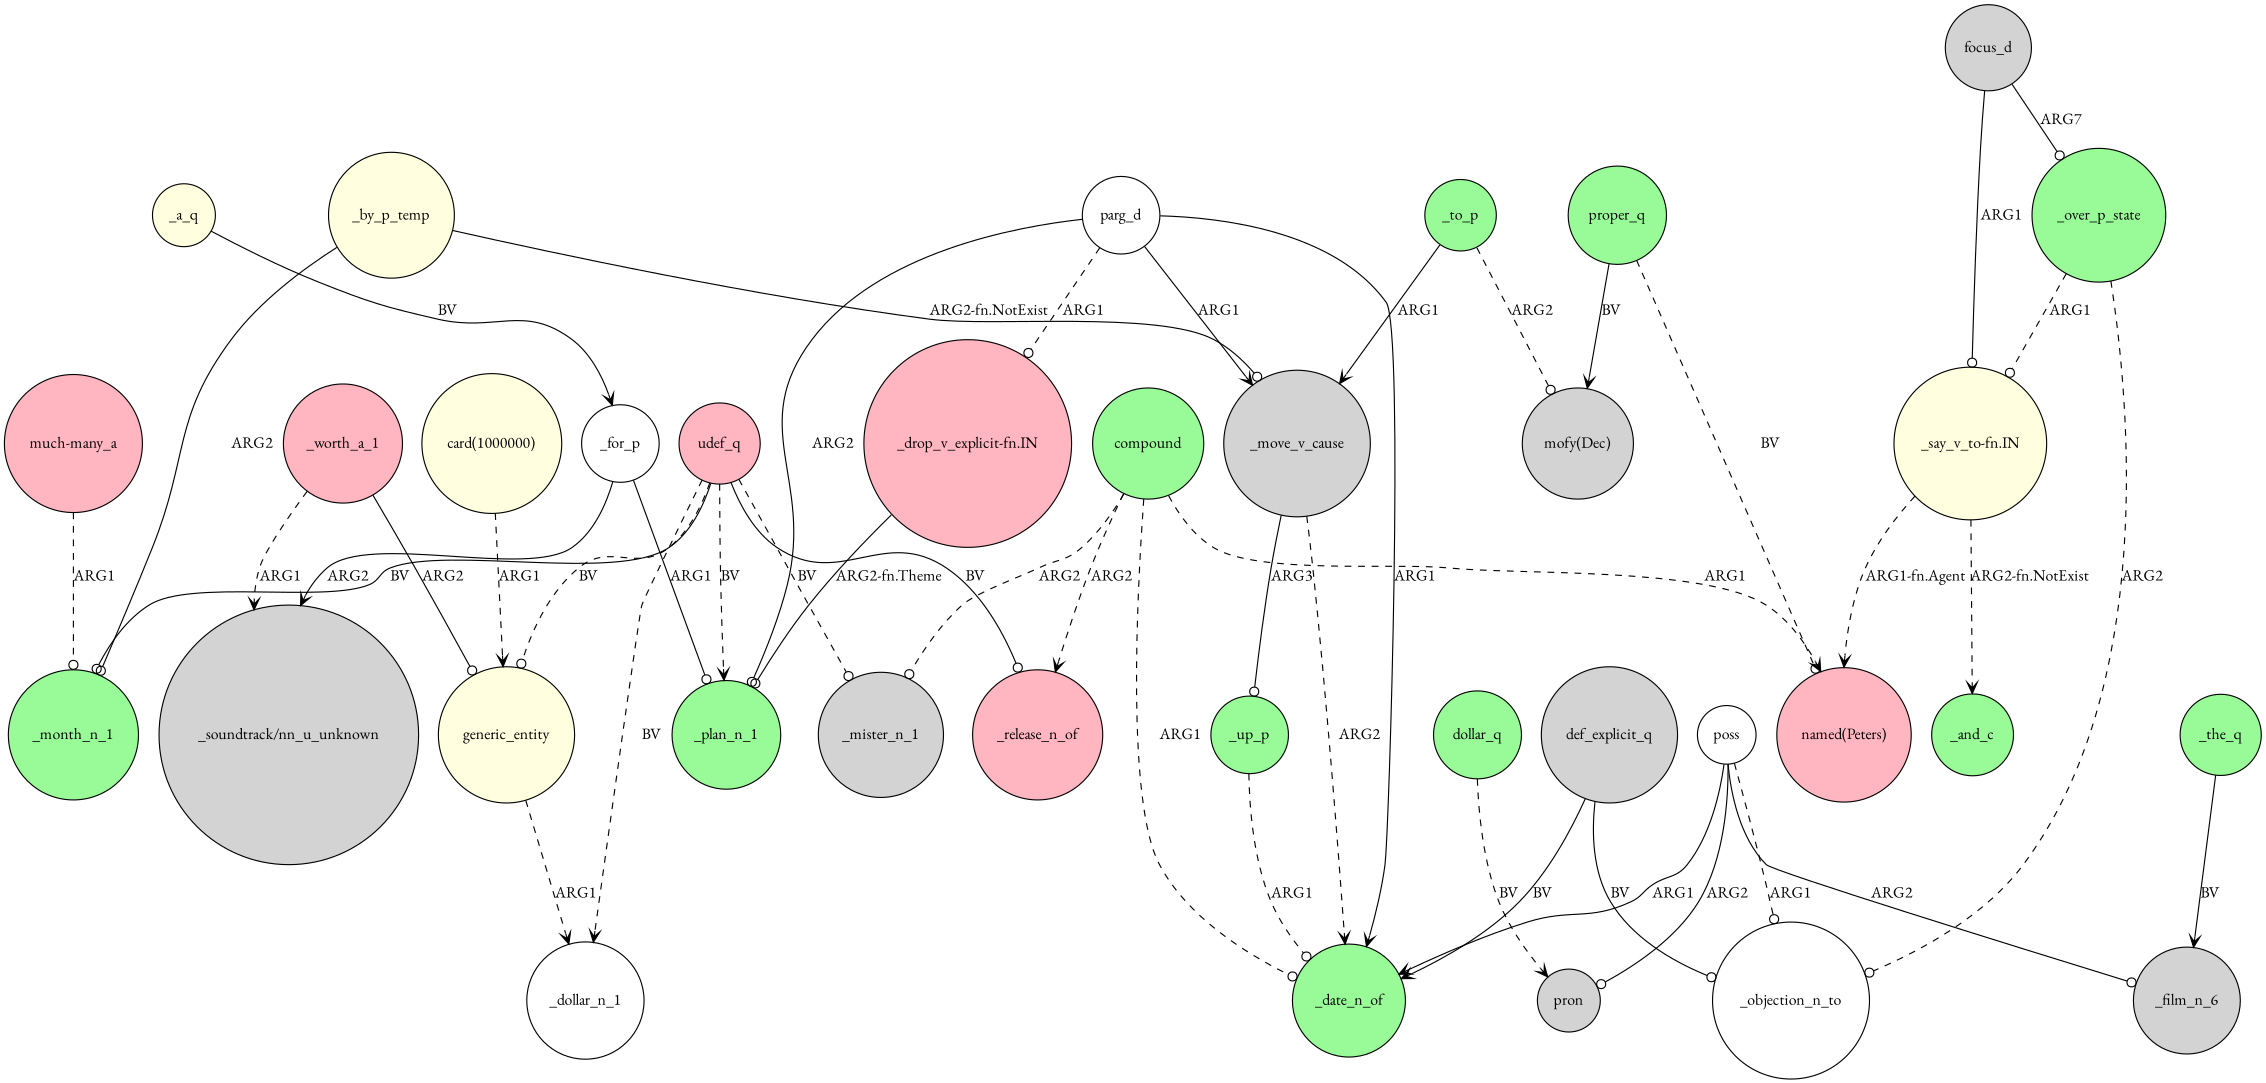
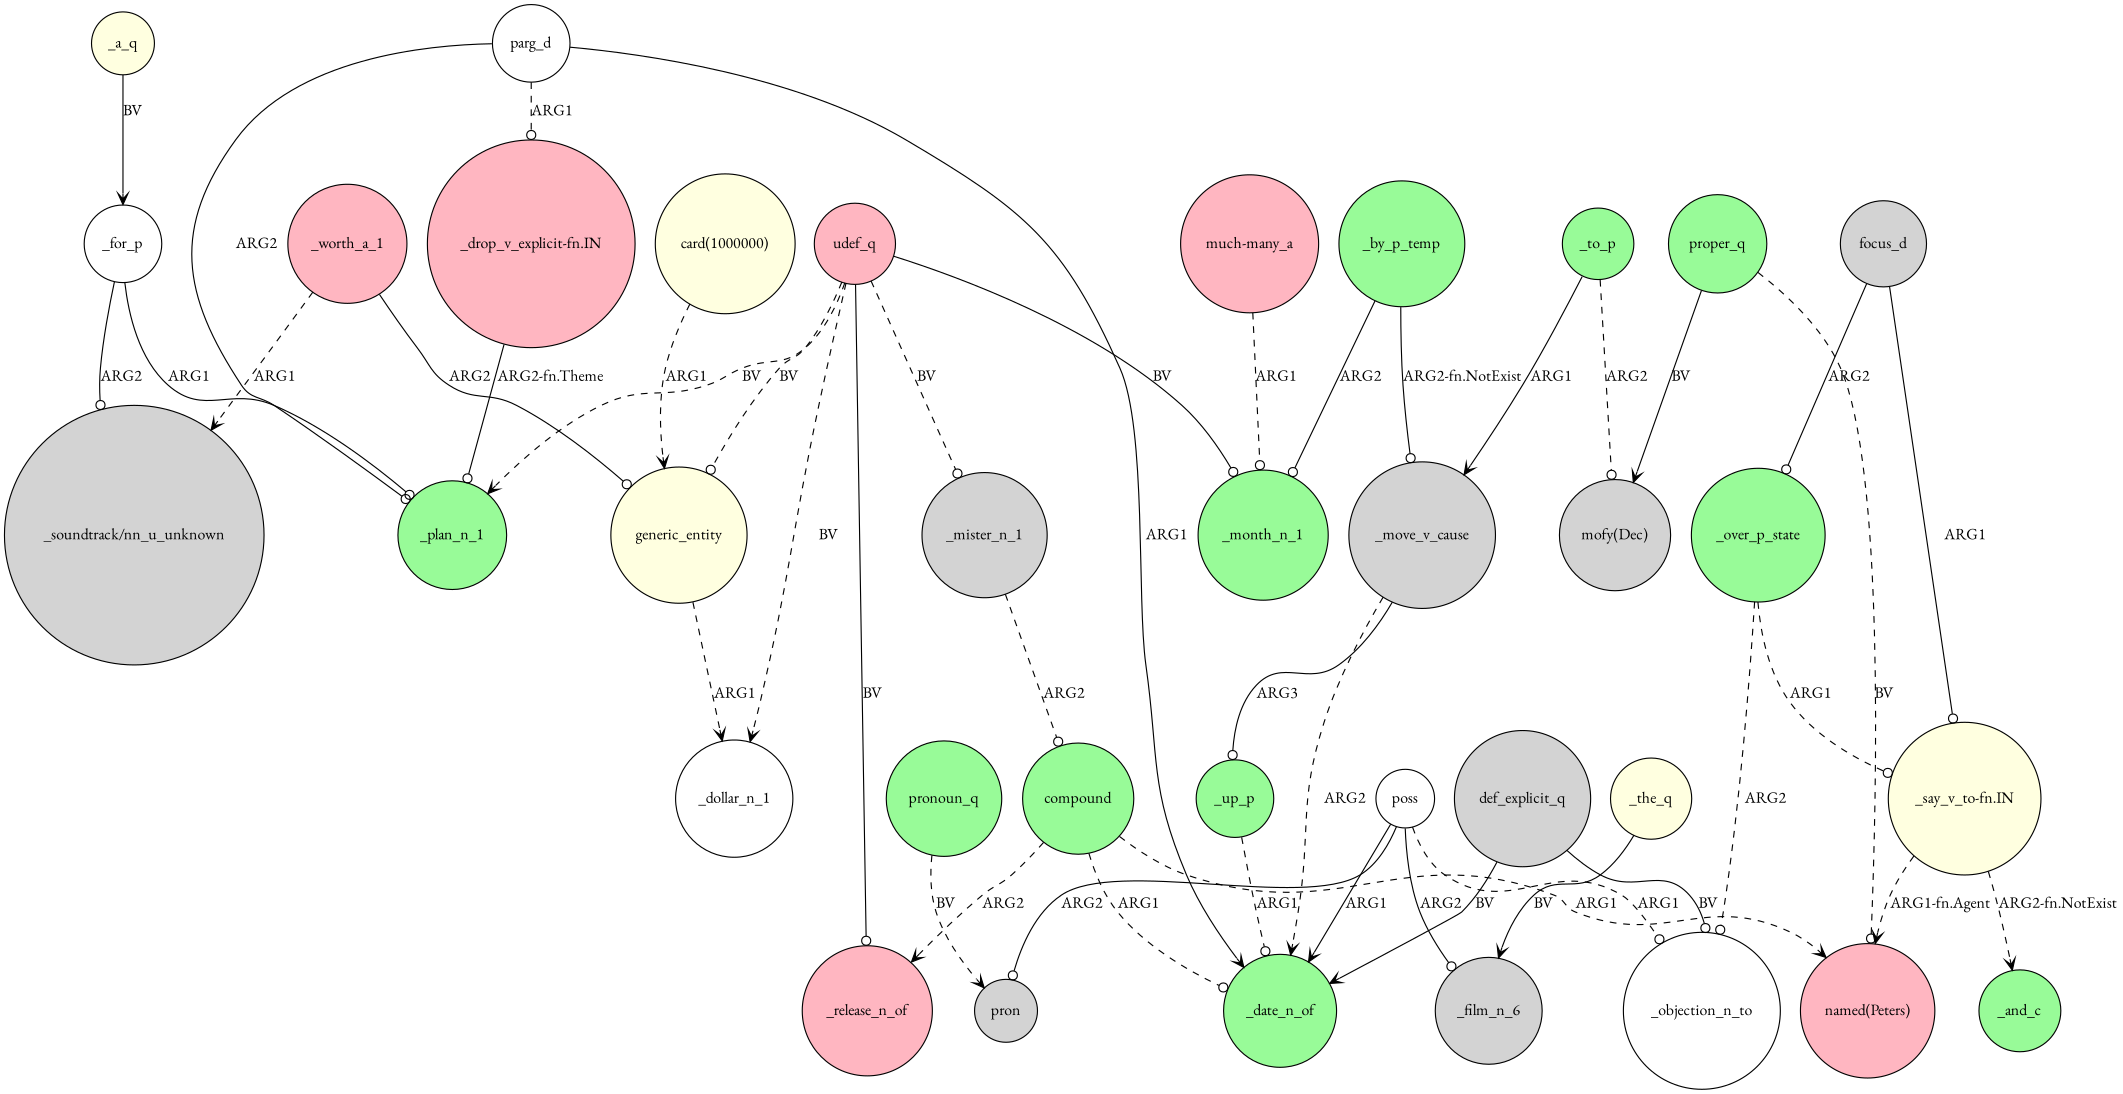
  digraph {
    fontname="EB Garamond"
    node [fillcolor=palegreen fontname="EB Garamond" shape=circle style=filled]
    edge [arrowhead=odot fontname="EB Garamond" style=dashed]
    "card(1000000)" [fillcolor=lightyellow]
    generic_entity [fillcolor=lightyellow]
    _dollar_n_1 [fillcolor=white]
    "_say_v_to-fn.IN" [fillcolor=lightyellow]
    "named(Peters)" [fillcolor=lightpink]
    _and_c
-   _by_p_temp [fillcolor=lightyellow]
+   _by_p_temp
    _month_n_1
    _move_v_cause [fillcolor=lightgrey]
    _up_p
    _date_n_of
    poss [fillcolor=white]
    pron [fillcolor=lightgrey]
    _objection_n_to [fillcolor=white]
    n15 [fillcolor=lightgrey label=_film_n_6]
    udef_q [fillcolor=lightpink]
    _mister_n_1 [fillcolor=lightgrey]
    _plan_n_1
    _release_n_of [fillcolor=lightpink]
    focus_d [fillcolor=lightgrey]
    _over_p_state
    proper_q
    "mofy(Dec)" [fillcolor=lightgrey]
    compound
    _worth_a_1 [fillcolor=lightpink]
    "_soundtrack/nn_u_unknown" [fillcolor=lightgrey]
    parg_d [fillcolor=white]
    n28 [fillcolor=lightpink label="_drop_v_explicit-fn.IN"]
    _for_p [fillcolor=white]
-   pronoun_q [label=dollar_q]
+   pronoun_q
    def_explicit_q [fillcolor=lightgrey]
-   _the_q
+   _the_q [fillcolor=lightyellow]
    _a_q [fillcolor=lightyellow]
    _to_p
    "much-many_a" [fillcolor=lightpink]
    "card(1000000)" -> generic_entity [arrowhead=vee label=ARG1]
    generic_entity -> _dollar_n_1 [arrowhead=vee label=ARG1]
    "_say_v_to-fn.IN" -> "named(Peters)" [arrowhead=vee label="ARG1-fn.Agent"]
    "_say_v_to-fn.IN" -> _and_c [arrowhead=vee label="ARG2-fn.NotExist"]
    _by_p_temp -> _month_n_1 [label=ARG2 style=solid]
    _by_p_temp -> _move_v_cause [label="ARG2-fn.NotExist" style=solid]
    _move_v_cause -> _up_p [label=ARG3 style=solid]
    _move_v_cause -> _date_n_of [arrowhead=vee label=ARG2]
    _up_p -> _date_n_of [label=ARG1]
    poss -> _date_n_of [arrowhead=vee label=ARG1 style=solid]
    poss -> pron [label=ARG2 style=solid]
    poss -> _objection_n_to [label=ARG1]
    poss -> n15 [label=ARG2 style=solid]
    udef_q -> generic_entity [label=BV]
    udef_q -> _dollar_n_1 [arrowhead=vee label=BV]
    udef_q -> _month_n_1 [label=BV style=solid]
    udef_q -> _mister_n_1 [label=BV]
    udef_q -> _plan_n_1 [arrowhead=vee label=BV]
    udef_q -> _release_n_of [label=BV style=solid]
    focus_d -> "_say_v_to-fn.IN" [label=ARG1 style=solid]
-   focus_d -> _over_p_state [label=ARG7 style=solid]
+   focus_d -> _over_p_state [label=ARG2 style=solid]
    _over_p_state -> "_say_v_to-fn.IN" [label=ARG1]
    _over_p_state -> _objection_n_to [label=ARG2]
    proper_q -> "named(Peters)" [label=BV]
    proper_q -> "mofy(Dec)" [arrowhead=vee label=BV style=solid]
    compound -> "named(Peters)" [arrowhead=vee label=ARG1]
    compound -> _date_n_of [label=ARG1]
-   compound -> _mister_n_1 [label=ARG2]
+   _mister_n_1 -> compound [label=ARG2]
    compound -> _release_n_of [arrowhead=vee label=ARG2]
    _worth_a_1 -> generic_entity [label=ARG2 style=solid]
    _worth_a_1 -> "_soundtrack/nn_u_unknown" [arrowhead=vee label=ARG1]
-   parg_d -> _move_v_cause [arrowhead=vee label=ARG1 style=solid]
    parg_d -> _date_n_of [arrowhead=vee label=ARG1 style=solid]
    parg_d -> _plan_n_1 [label=ARG2 style=solid]
    parg_d -> n28 [label=ARG1]
    n28 -> _plan_n_1 [label="ARG2-fn.Theme" style=solid]
    _for_p -> _plan_n_1 [label=ARG1 style=solid]
-   _for_p -> "_soundtrack/nn_u_unknown" [arrowhead=vee label=ARG2 style=solid]
+   _for_p -> "_soundtrack/nn_u_unknown" [label=ARG2 style=solid]
    pronoun_q -> pron [arrowhead=vee label=BV]
    def_explicit_q -> _date_n_of [arrowhead=vee label=BV style=solid]
    def_explicit_q -> _objection_n_to [label=BV style=solid]
    _the_q -> n15 [arrowhead=vee label=BV style=solid]
    _a_q -> _for_p [arrowhead=vee label=BV style=solid]
    _to_p -> _move_v_cause [arrowhead=vee label=ARG1 style=solid]
    _to_p -> "mofy(Dec)" [label=ARG2]
    "much-many_a" -> _month_n_1 [label=ARG1]
  }
